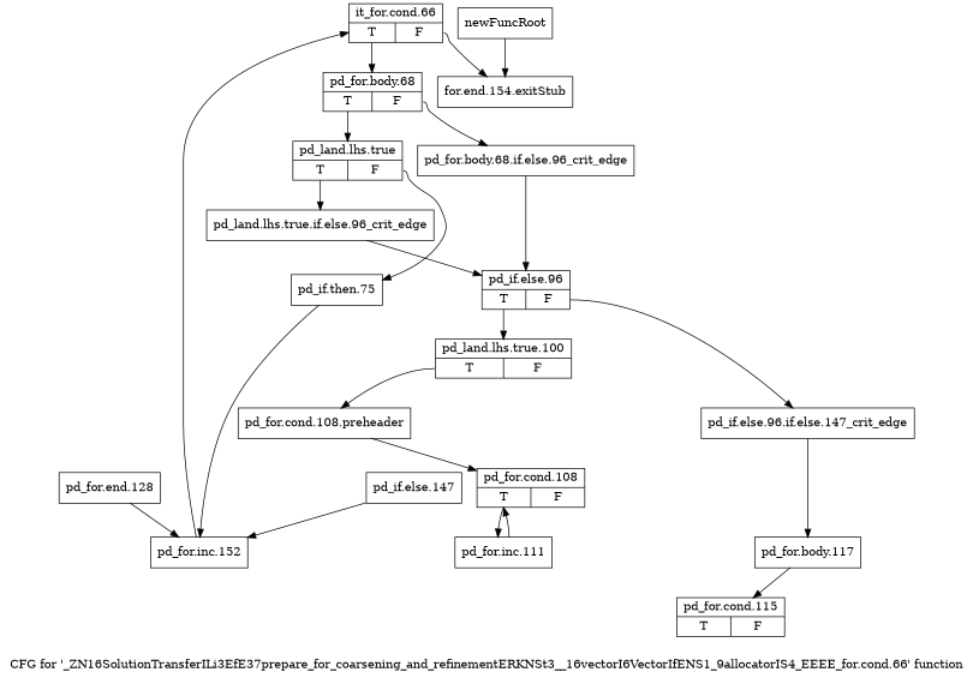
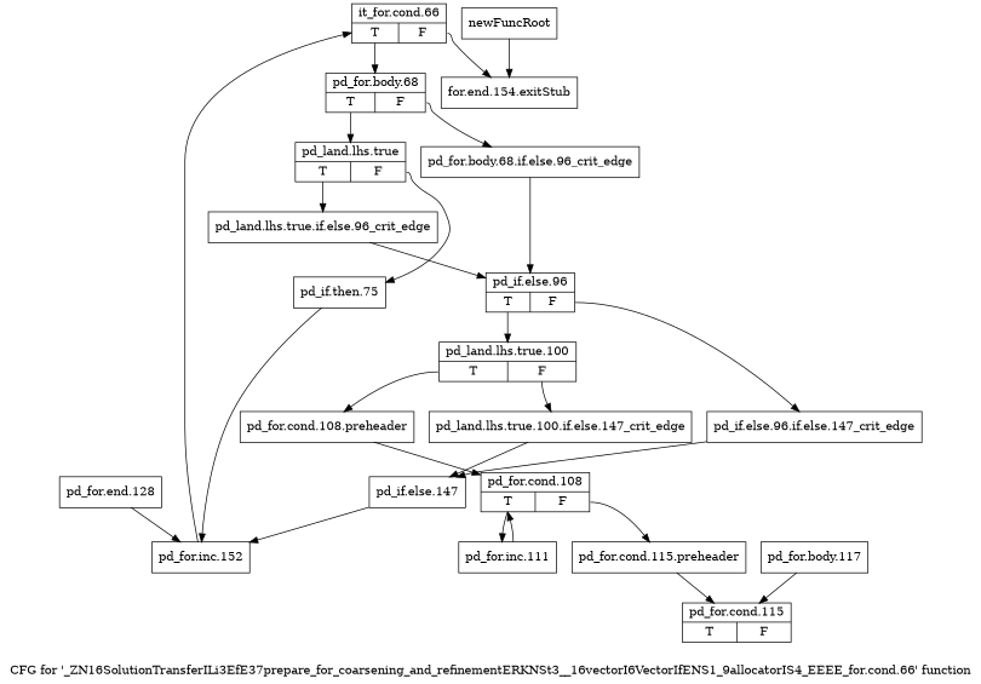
  digraph {
    label="CFG for '_ZN16SolutionTransferILi3EfE37prepare_for_coarsening_and_refinementERKNSt3__16vectorI6VectorIfENS1_9allocatorIS4_EEEE_for.cond.66' function"
    node [shape=record]
    n1 [label="{newFuncRoot}"]
    n2 [label="{for.end.154.exitStub}"]
    n3 [label="{it_for.cond.66|{<s0>T|<s1>F}}"]
    n4 [label="{pd_for.body.68|{<s0>T|<s1>F}}"]
    n5 [label="{pd_land.lhs.true|{<s0>T|<s1>F}}"]
    n6 [label="{pd_for.body.68.if.else.96_crit_edge}"]
    n7 [label="{pd_land.lhs.true.if.else.96_crit_edge}"]
    n8 [label="{pd_if.then.75}"]
    n9 [label="{pd_if.else.96|{<s0>T|<s1>F}}"]
    n10 [label="{pd_for.inc.152}"]
    n11 [label="{pd_land.lhs.true.100|{<s0>T|<s1>F}}"]
    n12 [label="{pd_if.else.96.if.else.147_crit_edge}"]
    n13 [label="{pd_for.cond.108.preheader}"]
+   n14 [label="{pd_land.lhs.true.100.if.else.147_crit_edge}"]
    n15 [label="{pd_if.else.147}"]
    n16 [label="{pd_for.cond.108|{<s0>T|<s1>F}}"]
    n17 [label="{pd_for.inc.111}"]
+   n18 [label="{pd_for.cond.115.preheader}"]
    n19 [label="{pd_for.cond.115|{<s0>T|<s1>F}}"]
    n20 [label="{pd_for.body.117}"]
    n21 [label="{pd_for.end.128}"]
    n1 -> n2
    n3 -> n2 [tailport=s1]
    n3 -> n4 [tailport=s0]
    n4 -> n5 [tailport=s0]
    n4 -> n6 [tailport=s1]
    n5 -> n7 [tailport=s0]
    n5 -> n8 [tailport=s1]
    n6 -> n9
    n7 -> n9
    n8 -> n10
    n9 -> n11 [tailport=s0]
    n9 -> n12 [tailport=s1]
    n10 -> n3
    n11 -> n13 [tailport=s0]
-   n12 -> n20
+   n11 -> n14 [tailport=s1]
+   n12 -> n15
    n13 -> n16
+   n14 -> n15
    n15 -> n10
    n16 -> n17 [tailport=s0]
+   n16 -> n18 [tailport=s1]
    n17 -> n16
+   n18 -> n19
    n20 -> n19
    n21 -> n10
  }
